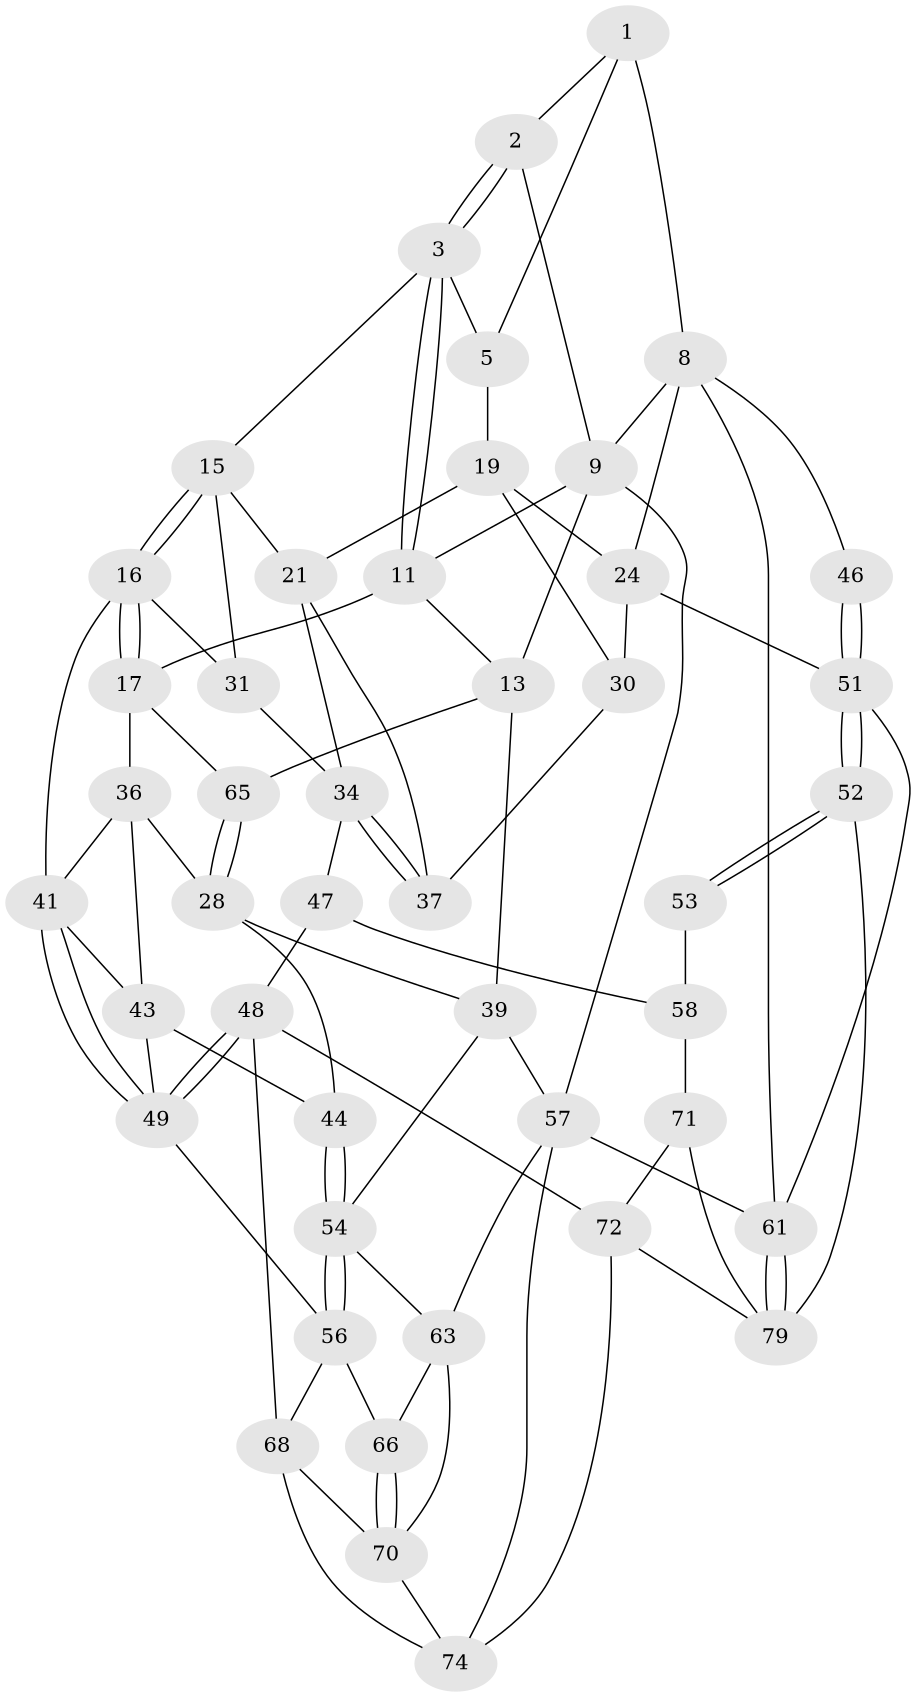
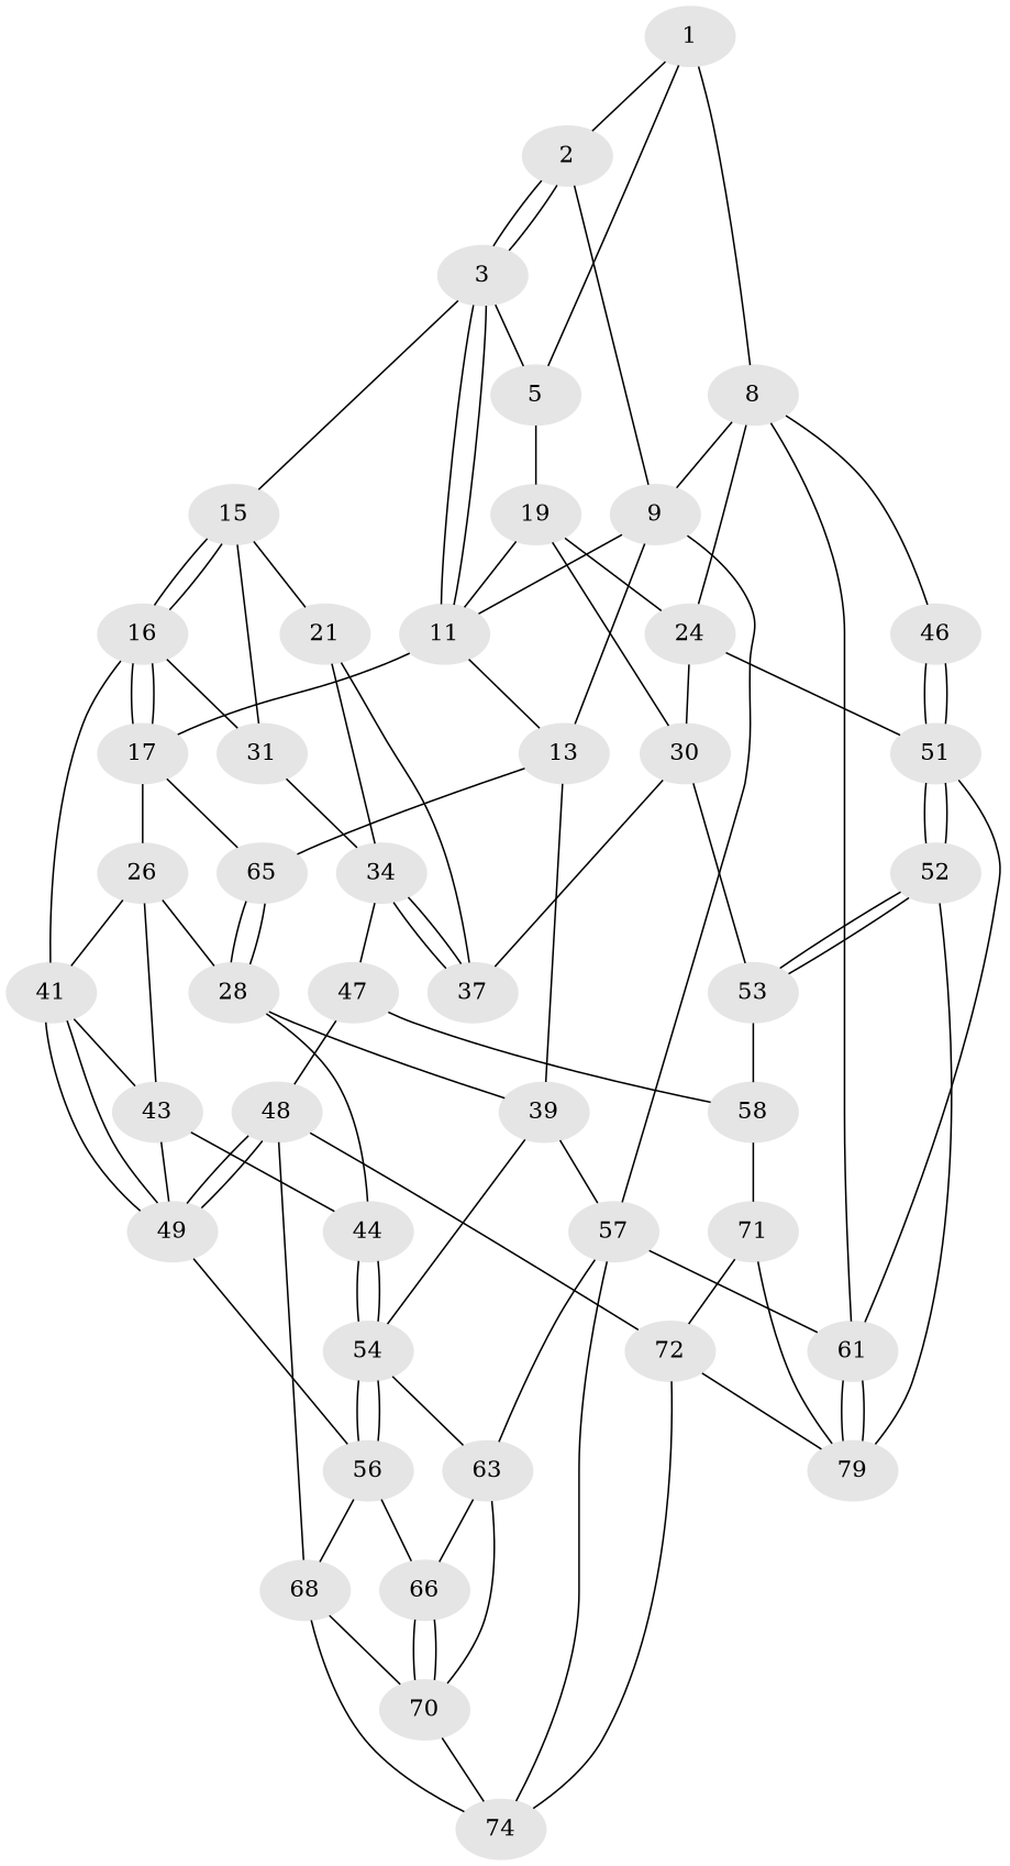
  graph {
    node [color=gray90 style=filled]
    1 [super="+6"]
    2
    5 [super="+7"]
    8 [super="+23"]
    3 [super="+4"]
    9 [super="+10"]
    19 [super="+20"]
    24 [super="+29"]
    46
    61
    11 [super="+12"]
    15 [super="+22"]
    13 [super="+14"]
    57 [super="+58"]
    17 [super="+18"]
    16 [super="+32"]
    21 [super="+33"]
    31
    30 [super="+36"]
    51 [super="+62"]
    79 [super="+80"]
    n22 [label=65]
    39 [super="+40"]
    63 [super="+64"]
    74 [super="+75"]
-   26 [super="+27" label=36]
+   26 [super="+27"]
    28 [super="+38"]
    54 [super="+55"]
    41 [super="+42"]
    34 [super="+35"]
    37
    43 [super="+45"]
    49 [super="+50"]
    53
    47
    44
    n37 [label=58 super="+60"]
    48 [super="+67"]
    56 [super="+65"]
    52 [super="+78"]
    68 [super="+69"]
    72 [super="+76"]
    71 [super="+77"]
    70 [super="+73"]
    66
    1 -- 2
    1 -- 5
    1 -- 8
    2 -- 3
    2 -- 3
    2 -- 9
    5 -- 19
    8 -- 9
    8 -- 24
    8 -- 46
    8 -- 61
    3 -- 5
    3 -- 11
    3 -- 11
    3 -- 15
    9 -- 11
    9 -- 13
    9 -- 57
    19 -- 24
-   19 -- 21
+   19 -- 11
    19 -- 30
    24 -- 30
    24 -- 51
    46 -- 51
    46 -- 51
    61 -- 79
    61 -- 79
    11 -- 13
    11 -- 17
    15 -- 16
    15 -- 16
    15 -- 21
    15 -- 31
    13 -- n22
    13 -- 39
    57 -- 61
    57 -- 63
    57 -- 74
    17 -- n22
    17 -- 26
    16 -- 17
    16 -- 17
    16 -- 31
    16 -- 41
    21 -- 34
    21 -- 37
    31 -- 34
    30 -- 37
+   30 -- 53
    51 -- 61
    51 -- 52 [weight=2]
    51 -- 52
    n22 -- 28
    n22 -- 28
    39 -- 57
    39 -- 54
    63 -- 70
    63 -- 66
    26 -- 28
    26 -- 41
    26 -- 43
    28 -- 39
    28 -- 44
    54 -- 63
    54 -- 56
    54 -- 56
    41 -- 43
    41 -- 49
    41 -- 49
    34 -- 37
    34 -- 37
    34 -- 47
    43 -- 49
    43 -- 44
    49 -- 56
    53 -- n37
    47 -- n37
    47 -- 48
    44 -- 54
    44 -- 54
    n37 -- 71 [weight=2]
    48 -- 49
    48 -- 49
    48 -- 68
    48 -- 72
    56 -- 68
    56 -- 66
    52 -- 79
    52 -- 53
    52 -- 53
    68 -- 74
    68 -- 70
    72 -- 79
    72 -- 74
    71 -- 79
    71 -- 72
    70 -- 74
    66 -- 70
    66 -- 70
  }
